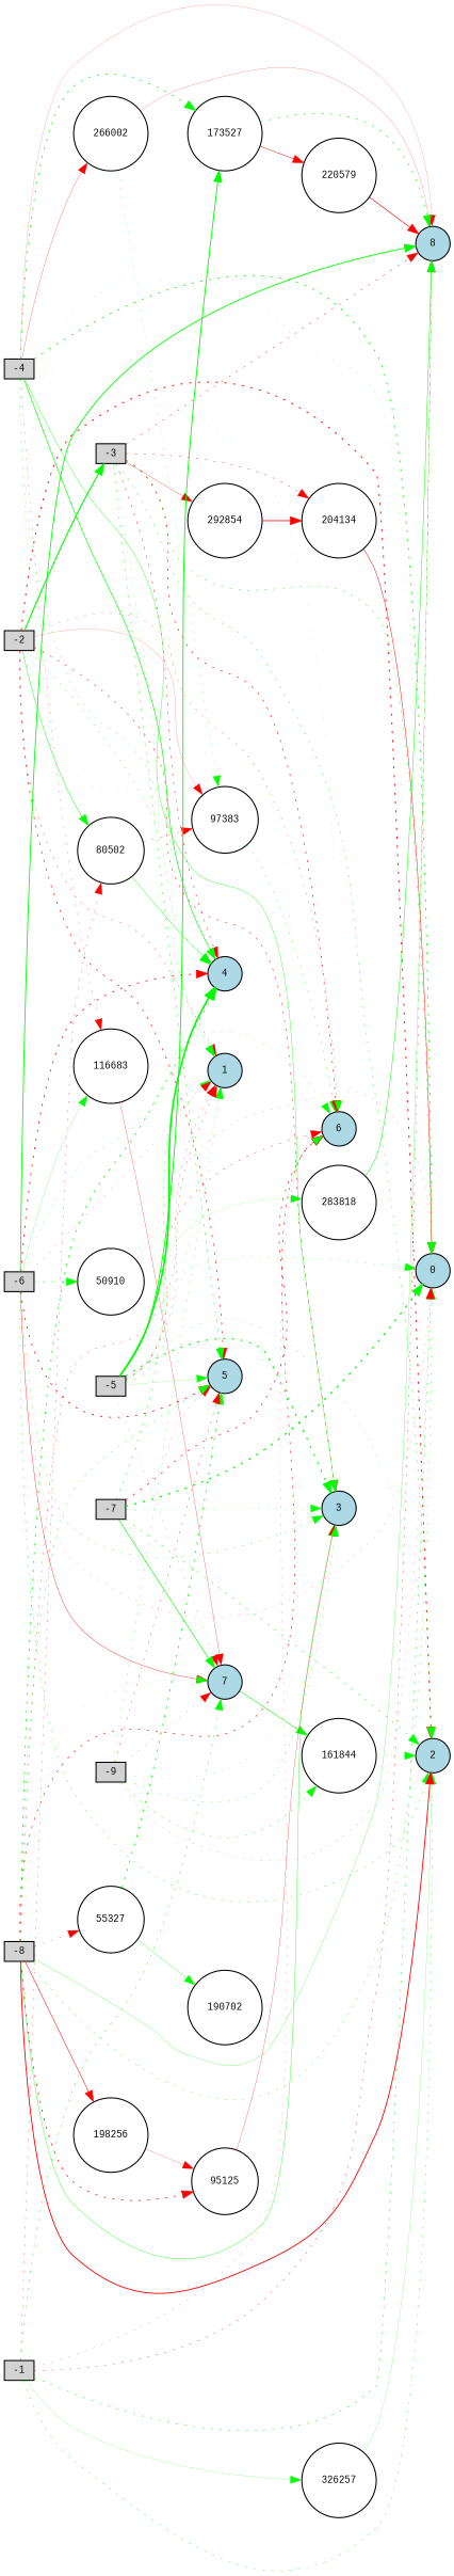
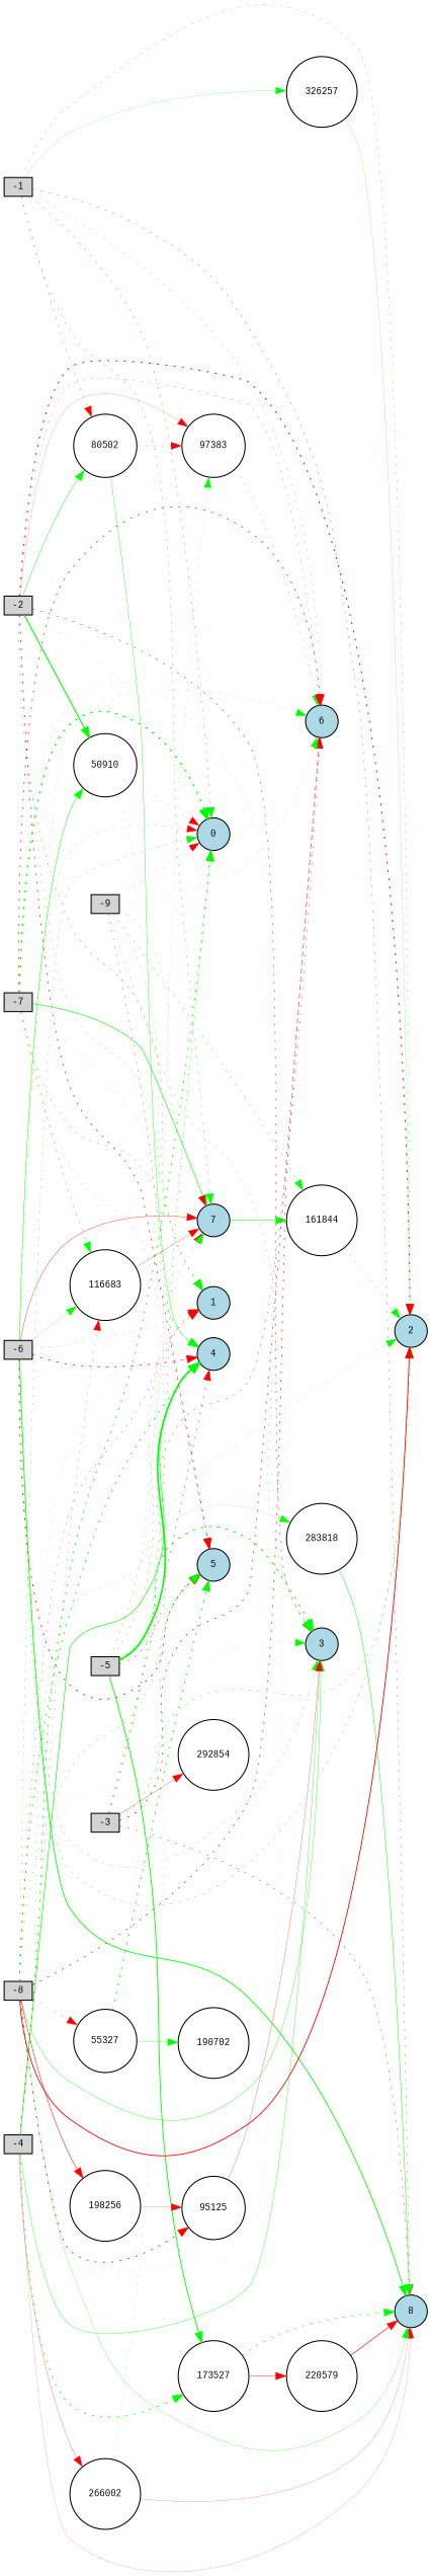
  digraph {
    fontname="Liberation Mono"
    rankdir=LR
    node [fillcolor=white fontname="Liberation Mono" fontsize=9 shape=circle style=filled]
    edge [color=green fontname="Liberation Mono" style=dotted]
    -1 [fillcolor=lightgray height=0.2 shape=box width=0.2]
    0 [fillcolor=lightblue height=0.2 width=0.2]
    2 [fillcolor=lightblue height=0.2 width=0.2]
    6 [fillcolor=lightblue height=0.2 width=0.2]
    7 [fillcolor=lightblue height=0.2 width=0.2]
    8 [fillcolor=lightblue height=0.2 width=0.2]
    326257 [height=0.2 width=0.2]
    80502 [height=0.2 width=0.2]
    161844 [height=0.2 width=0.2]
    4 [fillcolor=lightblue height=0.2 width=0.2]
    97383 [height=0.2 width=0.2]
    -2 [fillcolor=lightgray height=0.2 shape=box width=0.2]
    1 [fillcolor=lightblue height=0.2 width=0.2]
    3 [fillcolor=lightblue height=0.2 width=0.2]
    5 [fillcolor=lightblue height=0.2 width=0.2]
    50910 [height=0.2 width=0.2]
    -3 [fillcolor=lightgray height=0.2 shape=box width=0.2]
-   204134 [height=0.2 width=0.2]
    292854 [height=0.2 width=0.2]
    -4 [fillcolor=lightgray height=0.2 shape=box width=0.2]
    266002 [height=0.2 width=0.2]
    116683 [height=0.2 width=0.2]
    173527 [height=0.2 width=0.2]
    220579 [height=0.2 width=0.2]
    -5 [fillcolor=lightgray height=0.2 shape=box width=0.2]
    283818 [height=0.2 width=0.2]
    -6 [fillcolor=lightgray height=0.2 shape=box width=0.2]
    -7 [fillcolor=lightgray height=0.2 shape=box width=0.2]
    -8 [fillcolor=lightgray height=0.2 shape=box width=0.2]
    95125 [height=0.2 width=0.2]
    55327 [height=0.2 width=0.2]
    198256 [height=0.2 width=0.2]
    190702 [height=0.2 width=0.2]
    -9 [fillcolor=lightgray height=0.2 shape=box width=0.2]
    -1 -> 0 [penwidth=0.4501998423226139]
    -1 -> 2 [penwidth=0.3408986375075793]
    -1 -> 6 [color=red penwidth=0.1612255926702341]
    -1 -> 7 [penwidth=0.3948837159194364]
    -1 -> 8 [color=red penwidth=0.3113596220742709]
    -1 -> 326257 [penwidth=0.15244669426995563 style=solid]
    -1 -> 80502 [color=red penwidth=0.25298762434725475]
    7 -> 161844 [penwidth=0.5037745145576273 style=solid]
    326257 -> 2 [penwidth=0.17412680157501026 style=solid]
    80502 -> 4 [penwidth=0.34632708938321055 style=solid]
    80502 -> 97383 [color=red penwidth=0.2525279878283839]
    161844 -> 2 [penwidth=0.268935867078367]
    97383 -> 6 [penwidth=0.31118962925672]
    -2 -> 0 [penwidth=0.13741323049220783]
    -2 -> 2 [color=red penwidth=0.8762871429123898]
    -2 -> 6 [color=red penwidth=0.21638788214072735]
    -2 -> 80502 [penwidth=0.42396550943815015 style=solid]
    -2 -> 4 [penwidth=0.2713799450832681]
    -2 -> 97383 [color=red penwidth=0.13989841328765673 style=solid]
    -2 -> 1 [color=red penwidth=0.2770124846274502]
    -2 -> 3 [color=red penwidth=0.4639283101022945]
    -2 -> 5 [color=red penwidth=0.6247960278035768]
-   -2 -> -3 [penwidth=1.043302277292878 style=solid]
+   -2 -> 50910 [penwidth=1.043302277292878 style=solid]
    50910 -> 0 [color=red penwidth=0.12620358155377545]
    50910 -> 1 [penwidth=0.14579827453578612]
    -3 -> 0 [penwidth=0.40762269460763056]
    -3 -> 2 [penwidth=0.36806375408614533]
    -3 -> 6 [color=red penwidth=0.5878679718354668]
    -3 -> 8 [color=red penwidth=0.38411614194043087]
    -3 -> 4 [color=red penwidth=0.43292381714943895]
    -3 -> 1 [penwidth=0.19969180416239518]
    -3 -> 3 [penwidth=0.12579721426413054]
    -3 -> 5 [penwidth=0.39677181464555744]
-   -3 -> 204134 [color=red penwidth=0.3637047218232047]
    -3 -> 292854 [color=red penwidth=0.2493744978978094 style=solid]
-   204134 -> 0 [color=red penwidth=0.4417491858680527 style=solid]
-   292854 -> 204134 [color=red penwidth=0.7246635396047086 style=solid]
    -4 -> 0 [penwidth=0.762481187308202]
    -4 -> 6 [penwidth=0.12020669367760344]
    -4 -> 8 [color=red penwidth=0.13183122687337162 style=solid]
    -4 -> 4 [penwidth=0.6226592393759767 style=solid]
    -4 -> 1 [penwidth=0.23589177963500704]
    -4 -> 3 [penwidth=0.3318417095529177 style=solid]
    -4 -> 5 [penwidth=0.11663773264553223]
    -4 -> 266002 [color=red penwidth=0.22934140194482724 style=solid]
    -4 -> 116683 [color=red penwidth=0.2021872551942302]
    -4 -> 173527 [penwidth=0.7069169642536531]
    266002 -> 8 [color=red penwidth=0.16372086789579526 style=solid]
    266002 -> 97383 [penwidth=0.18008383527926924]
    116683 -> 7 [color=red penwidth=0.2387391959903027 style=solid]
    173527 -> 8 [penwidth=0.5878796910657411]
    173527 -> 220579 [color=red penwidth=0.4329343006299614 style=solid]
    220579 -> 8 [color=red penwidth=0.5969066567148328 style=solid]
    -5 -> 0 [penwidth=0.20283619655454538]
    -5 -> 2 [penwidth=0.1667787635069642]
    -5 -> 6 [color=red penwidth=0.33720946003053276]
    -5 -> 7 [color=red penwidth=0.12722748209027832]
    -5 -> 4 [penwidth=1.5408623348581338 style=solid]
    -5 -> 1 [color=red penwidth=0.2160856959803411]
    -5 -> 3 [penwidth=1.0145123191859364]
    -5 -> 5 [penwidth=0.14307483453497327 style=solid]
    -5 -> 173527 [penwidth=0.8553267154121299 style=solid]
    -5 -> 283818 [penwidth=0.1143048110191076 style=solid]
    283818 -> 8 [penwidth=0.460292571522646 style=solid]
    -6 -> 0 [color=red penwidth=0.13196593931708478]
    -6 -> 2 [penwidth=0.3540227420025903]
    -6 -> 6 [penwidth=0.18287441389024023]
    -6 -> 7 [color=red penwidth=0.3376871949648151 style=solid]
    -6 -> 8 [penwidth=0.8159524780088586 style=solid]
    -6 -> 4 [color=red penwidth=0.7377264770021289]
    -6 -> 1 [color=red penwidth=0.13848390469030697]
    -6 -> 3 [penwidth=0.3134301661965525]
    -6 -> 5 [color=red penwidth=0.7376602630787458]
-   -6 -> 50910 [penwidth=0.45970392448354036]
+   -6 -> 50910 [penwidth=0.45970392448354036 style=solid]
    -6 -> 116683 [penwidth=0.17852573486348527 style=solid]
    -7 -> 0 [penwidth=1.2474886254233533]
-   -7 -> 2 [penwidth=0.46693973872120265]
+   -7 -> 116683 [penwidth=0.46693973872120265]
    -7 -> 6 [color=red penwidth=0.6056138418618292]
    -7 -> 7 [penwidth=0.5833129929368589 style=solid]
    -7 -> 4 [penwidth=0.36639817307715905]
    -7 -> 1 [penwidth=0.15478497401749736]
    -7 -> 3 [penwidth=0.1790948036632612]
    -7 -> 5 [color=red penwidth=0.1438055771779153]
    -8 -> 0 [penwidth=0.3020273471253012]
    -8 -> 2 [color=red penwidth=0.8313051417983248 style=solid]
    -8 -> 6 [color=red penwidth=0.5728421060638775]
    -8 -> 7 [penwidth=0.13776769462312824]
    -8 -> 8 [penwidth=0.2306063551607602 style=solid]
    -8 -> 4 [penwidth=0.7530109835487558]
    -8 -> 1 [color=red penwidth=0.2703727713592999]
    -8 -> 3 [penwidth=0.338763510846093 style=solid]
    -8 -> 5 [penwidth=0.3234943414540313]
    -8 -> 95125 [color=red penwidth=0.6853453763756262]
    -8 -> 55327 [color=red penwidth=0.22911398602941033]
    -8 -> 198256 [color=red penwidth=0.48096286539186106 style=solid]
    95125 -> 3 [color=red penwidth=0.2404421278381393 style=solid]
    55327 -> 5 [penwidth=0.7999664922632315]
    55327 -> 190702 [penwidth=0.2812555052401986 style=solid]
    198256 -> 95125 [color=red penwidth=0.17640397297942684 style=solid]
    -9 -> 0 [color=red penwidth=0.13190881123166964]
    -9 -> 6 [penwidth=0.13975627596823867]
    -9 -> 7 [color=red penwidth=0.1442635036262355]
    -9 -> 161844 [penwidth=0.36836278584254256]
    -9 -> 1 [penwidth=0.2522440925561321]
    -9 -> 3 [penwidth=0.2728788009127797]
    -9 -> 5 [color=red penwidth=0.3043872849727962]
  }
